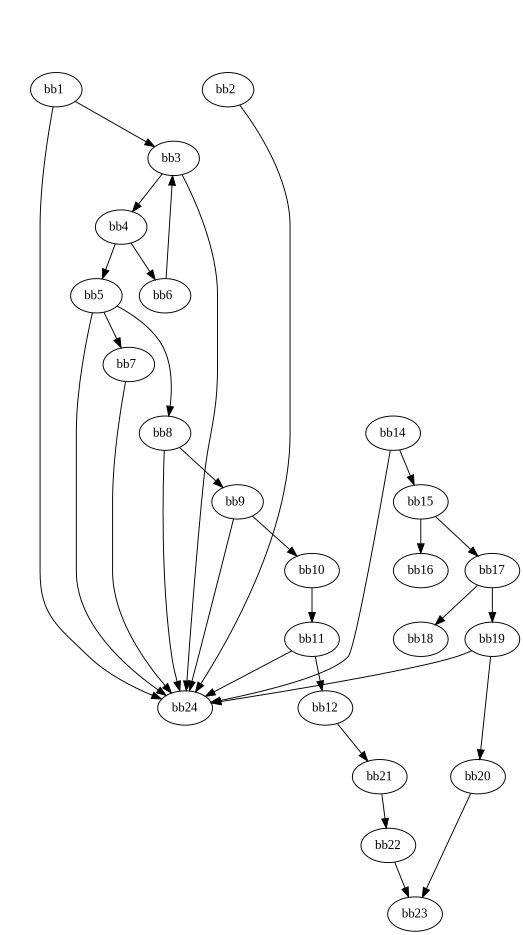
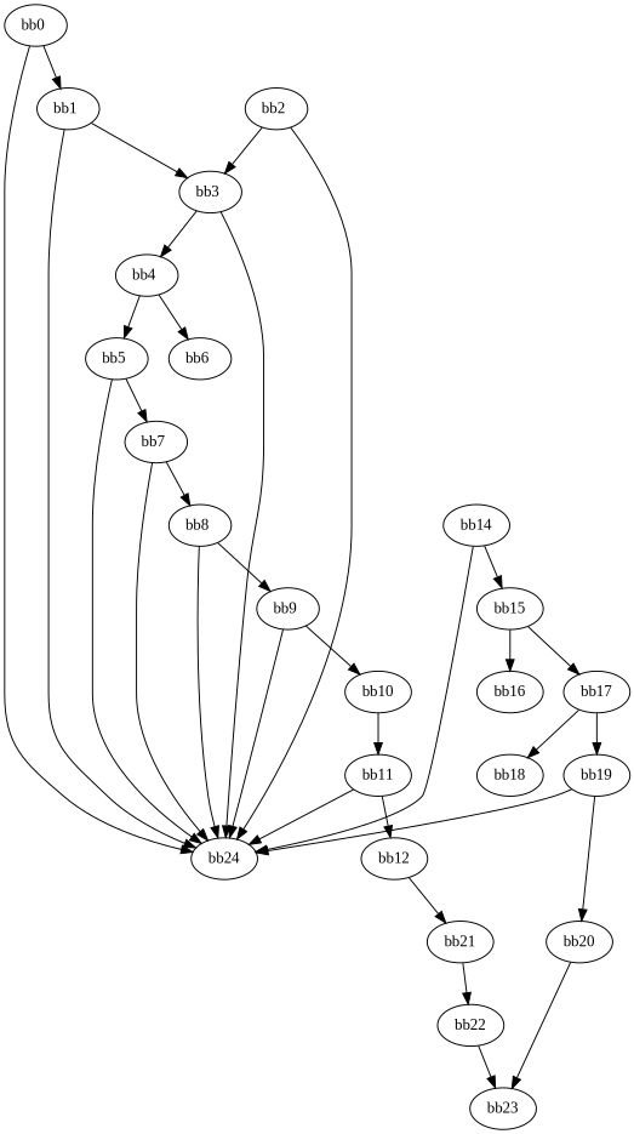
  digraph {
    fontname="Liberation Serif"
    node [fontname="Liberation Serif"]
    edge [fontname="Liberation Serif"]
+   n1 [label="bb0\l"]
    n2 [label="bb1\l"]
    n3 [label="bb24\l"]
    n4 [label="bb3\l"]
    n5 [label="bb2\l"]
    n6 [label="bb4\l"]
    n7 [label="bb5\l"]
    n8 [label="bb6\l"]
    n9 [label="bb7\l"]
    n10 [label="bb8\l"]
    n11 [label="bb23\l"]
    n12 [label="bb9\l"]
    n13 [label="bb10\l"]
    n14 [label="bb11\l"]
    n15 [label="bb12\l"]
    n16 [label="bb21\l"]
    n17 [label="bb22\l"]
    n18 [label="bb14\l"]
    n19 [label="bb15\l"]
    n20 [label="bb16\l"]
    n21 [label="bb17\l"]
    n22 [label="bb18\l"]
    n23 [label="bb19\l"]
    n24 [label="bb20\l"]
+   n1 -> n2
+   n1 -> n3
    n2 -> n3
    n2 -> n4
    n4 -> n3
    n4 -> n6
    n5 -> n3
-   n8 -> n4
+   n5 -> n4
    n6 -> n7
    n6 -> n8
    n7 -> n3
    n7 -> n9
    n9 -> n3
-   n7 -> n10
+   n9 -> n10
    n10 -> n3
    n10 -> n12
    n12 -> n3
    n12 -> n13
    n13 -> n14
    n14 -> n3
    n14 -> n15
    n15 -> n16
    n16 -> n17
    n17 -> n11
    n18 -> n3
    n18 -> n19
    n19 -> n20
    n19 -> n21
    n21 -> n22
    n21 -> n23
    n23 -> n3
    n23 -> n24
    n24 -> n11
  }
